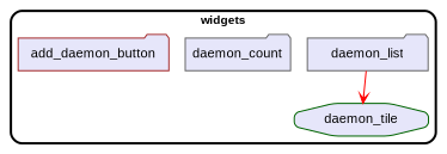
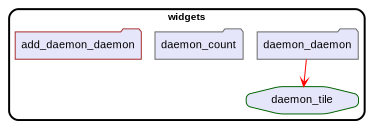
  digraph {
    fontname="Arial Black"
    fontsize=13
    penwidth=2.6
    style=rounded
    node [fillcolor=Lavender fontname=Arial fontsize=15 penwidth=1.3 shape=folder style="filled,rounded" color=gray40]
    n1 [label=daemon_tile shape=octagon color=darkgreen]
-   n2 [label=daemon_list]
+   n2 [label=daemon_daemon]
    n3 [label=daemon_count]
-   n4 [label=add_daemon_button color=brown]
+   n4 [label=add_daemon_daemon color=brown]
    subgraph cluster_1 {
      label=widgets
      n1
      n2
      n3
      n4
    }
    n2 -> n1 [penwidth=1.3 color=red arrowhead=vee]
  }
